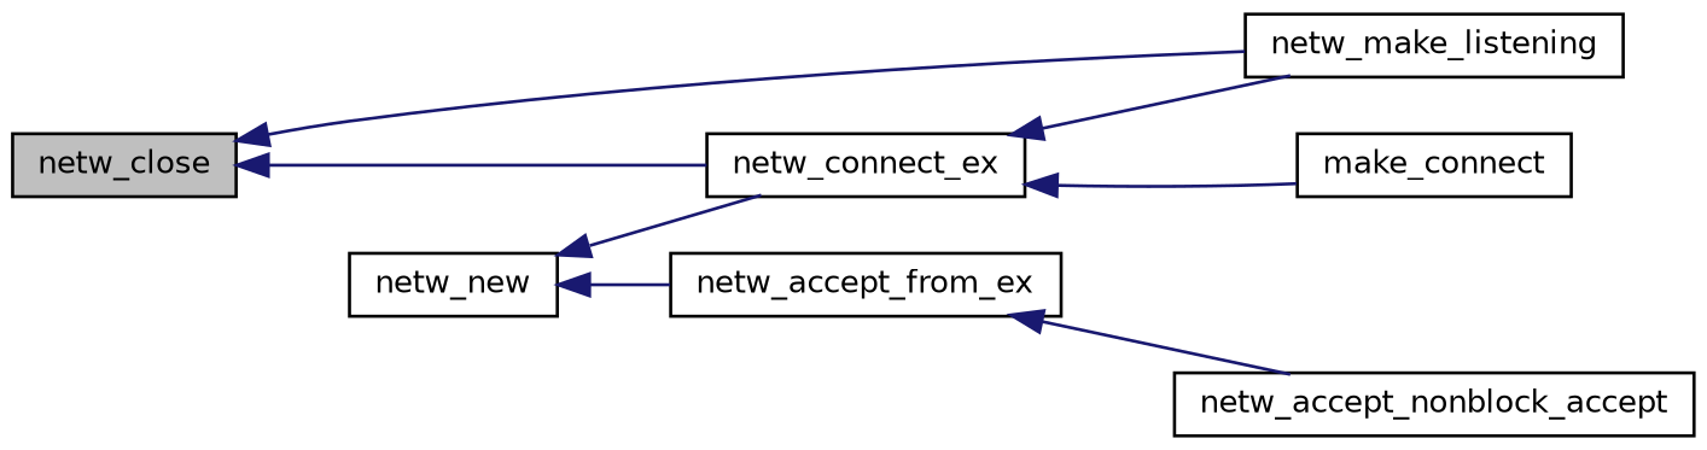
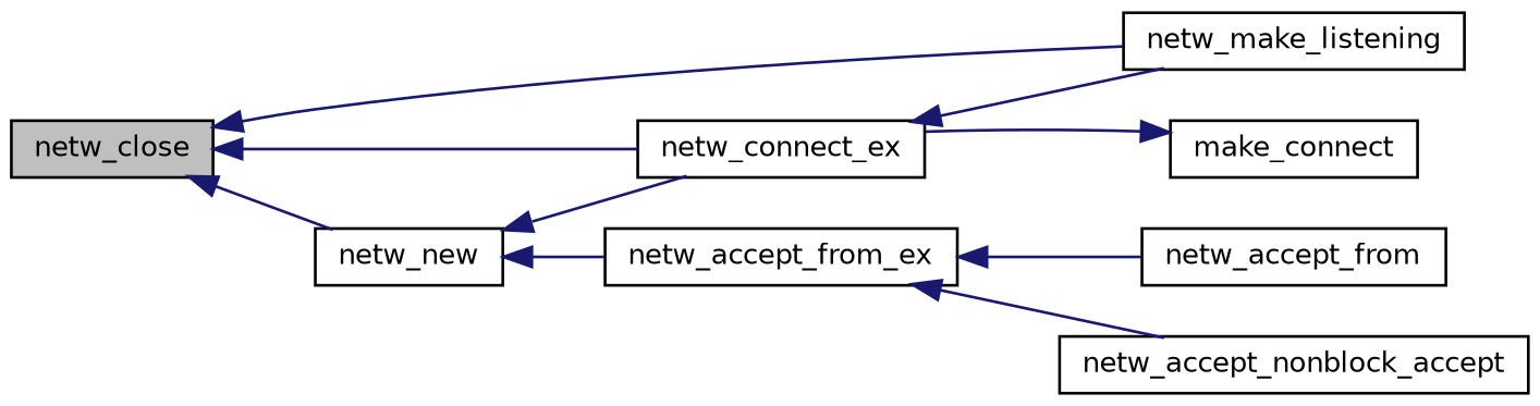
  digraph {
    rankdir=LR
    node [color=black fillcolor=white fontname=Helvetica fontsize=10 shape=record style=filled]
    edge [color=midnightblue dir=back fontname=Helvetica fontsize=10 labelfontname=Helvetica labelfontsize=10 style=solid]
    n1 [fillcolor=grey75 fontcolor=black height=0.2 label=netw_close width=0.4]
    n2 [height=0.2 label=netw_connect_ex width=0.4]
    n3 [height=0.2 label=netw_make_listening width=0.4]
    n4 [height=0.2 label=netw_new width=0.4]
    n5 [height=0.2 label=netw_accept_from_ex width=0.4]
+   n6 [height=0.2 label=netw_accept_from width=0.4]
    n7 [height=0.2 label=netw_accept_nonblock_accept width=0.4]
    n8 [height=0.2 label=make_connect width=0.4]
    n1 -> n2
    n1 -> n3
+   n1 -> n4
    n2 -> n3
-   n2 -> n8
+   n8 -> n2
    n4 -> n2
    n4 -> n5
+   n5 -> n6
    n5 -> n7
  }
